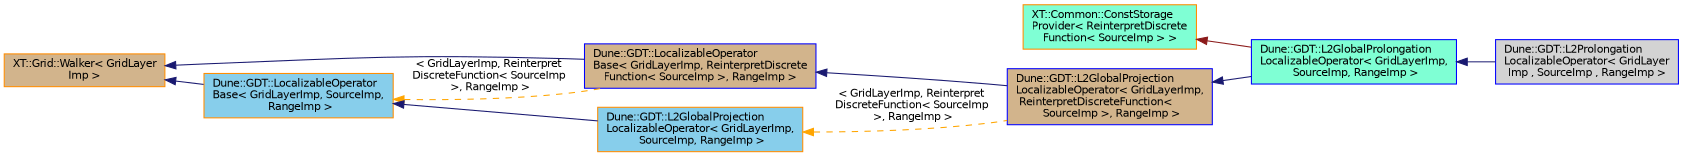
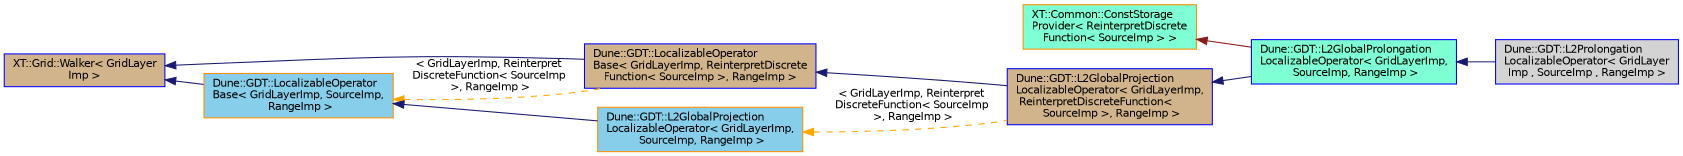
  digraph {
    rankdir=LR
    node [color=blue fillcolor=tan fontname=Helvetica fontsize=10 shape=record style=filled]
    edge [color=midnightblue dir=back fontname=Helvetica fontsize=10 labelfontname=Helvetica labelfontsize=10 style=solid]
    n1 [fillcolor=aquamarine fontcolor=black height=0.2 label="Dune::GDT::L2GlobalProlongation\lLocalizableOperator\< GridLayerImp,\l SourceImp, RangeImp \>" width=0.4]
    n2 [fillcolor=lightgrey height=0.2 label="Dune::GDT::L2Prolongation\lLocalizableOperator\< GridLayer\lImp , SourceImp , RangeImp  \>" width=0.4]
    n3 [color=darkorange fillcolor=aquamarine height=0.2 label="XT::Common::ConstStorage\lProvider\< ReinterpretDiscrete\lFunction\< SourceImp \> \>" width=0.4]
    n4 [height=0.2 label="Dune::GDT::L2GlobalProjection\lLocalizableOperator\< GridLayerImp,\l ReinterpretDiscreteFunction\<\l SourceImp \>, RangeImp \>" width=0.4]
    n5 [height=0.2 label="Dune::GDT::LocalizableOperator\lBase\< GridLayerImp, ReinterpretDiscrete\lFunction\< SourceImp \>, RangeImp \>" width=0.4]
-   n6 [color=darkorange height=0.2 label="XT::Grid::Walker\< GridLayer\lImp \>" width=0.4]
+   n6 [height=0.2 label="XT::Grid::Walker\< GridLayer\lImp \>" width=0.4]
    n7 [color=darkorange fillcolor=skyblue height=0.2 label="Dune::GDT::LocalizableOperator\lBase\< GridLayerImp, SourceImp,\l RangeImp \>" width=0.4]
    n8 [color=darkorange fillcolor=skyblue height=0.2 label="Dune::GDT::L2GlobalProjection\lLocalizableOperator\< GridLayerImp,\l SourceImp, RangeImp \>" width=0.4]
    n1 -> n2
    n3 -> n1 [color=firebrick4]
    n4 -> n1
    n5 -> n4
    n6 -> n5
    n6 -> n7
    n7 -> n5 [color=orange label=" \< GridLayerImp, Reinterpret\lDiscreteFunction\< SourceImp\l \>, RangeImp \>" style=dashed]
    n7 -> n8
    n8 -> n4 [color=orange label=" \< GridLayerImp, Reinterpret\lDiscreteFunction\< SourceImp\l \>, RangeImp \>" style=dashed]
  }
